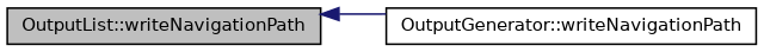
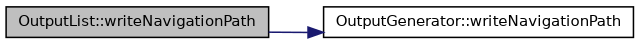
  digraph {
    rankdir=LR
    node [color=black fontname=Helvetica fontsize=10 shape=record style=filled]
    n1 [fillcolor=grey75 fontcolor=black height=0.2 label="OutputList::writeNavigationPath" width=0.4]
    n2 [fillcolor=white height=0.2 label="OutputGenerator::writeNavigationPath" width=0.4]
-   n2 -> n1 [color=midnightblue fontname=Helvetica fontsize=10 labelfontname=Helvetica labelfontsize=10 style=solid]
+   n1 -> n2 [color=midnightblue fontname=Helvetica fontsize=10 labelfontname=Helvetica labelfontsize=10 style=solid]
  }
